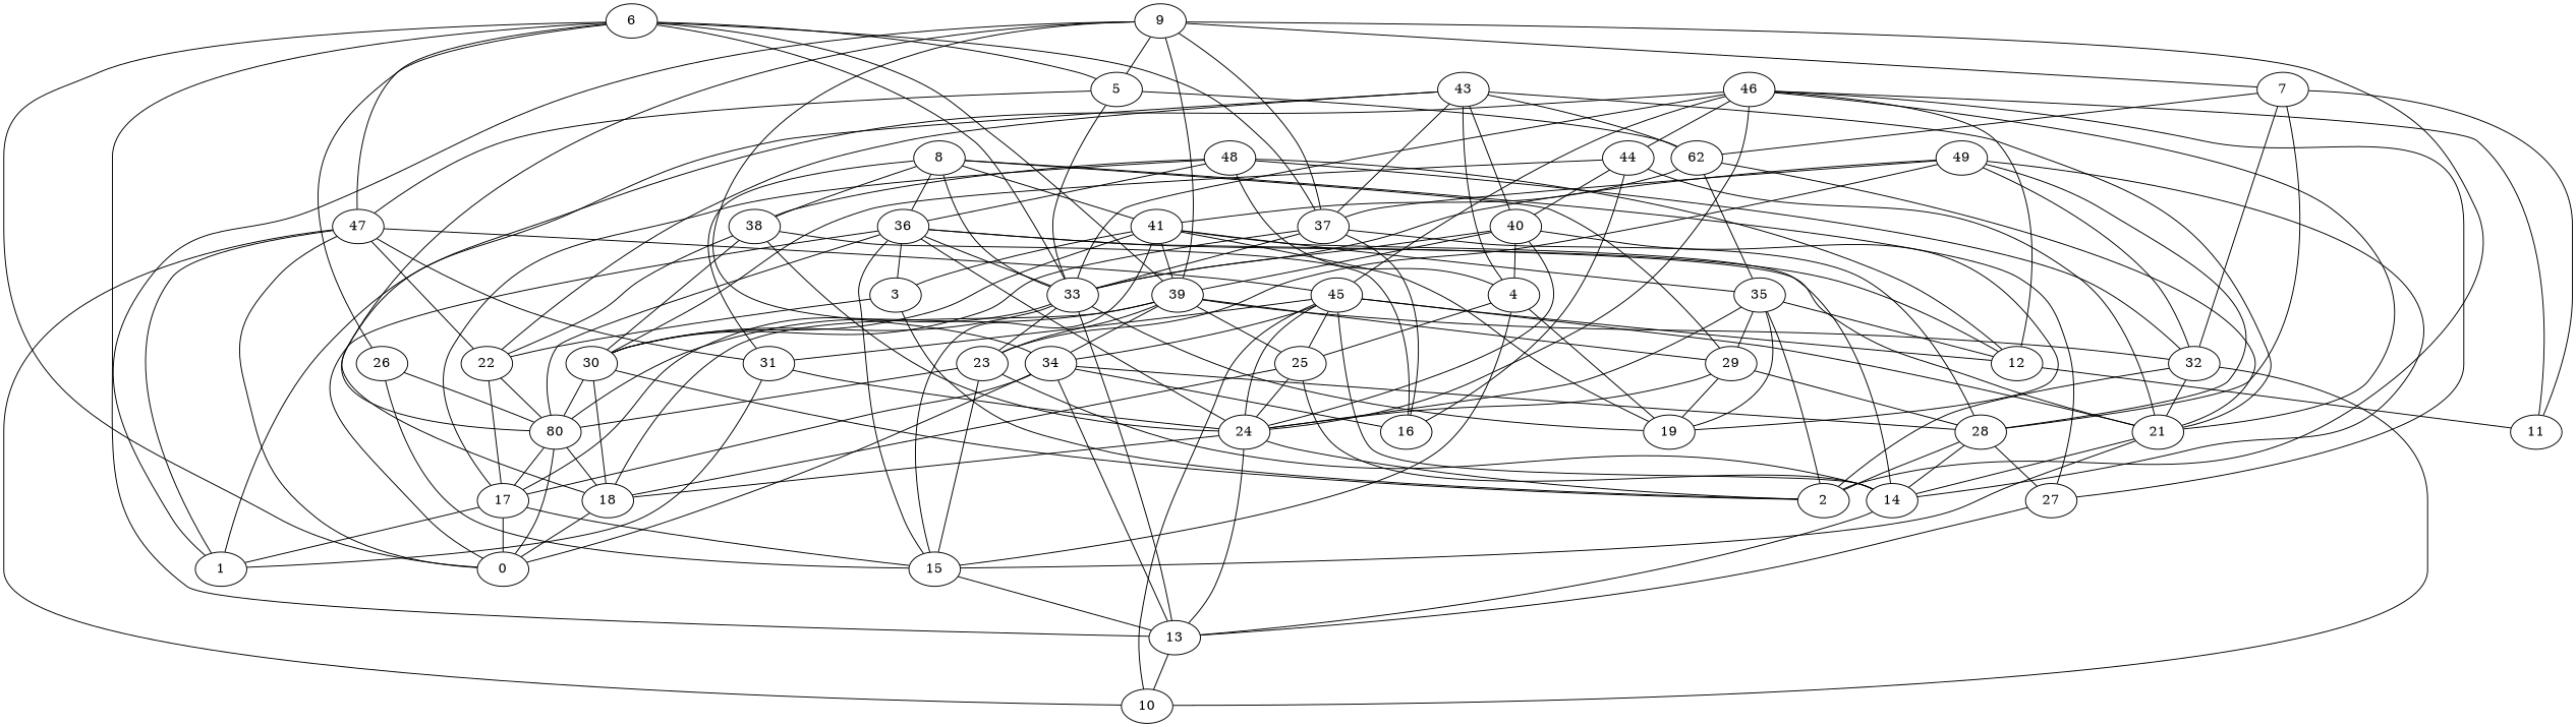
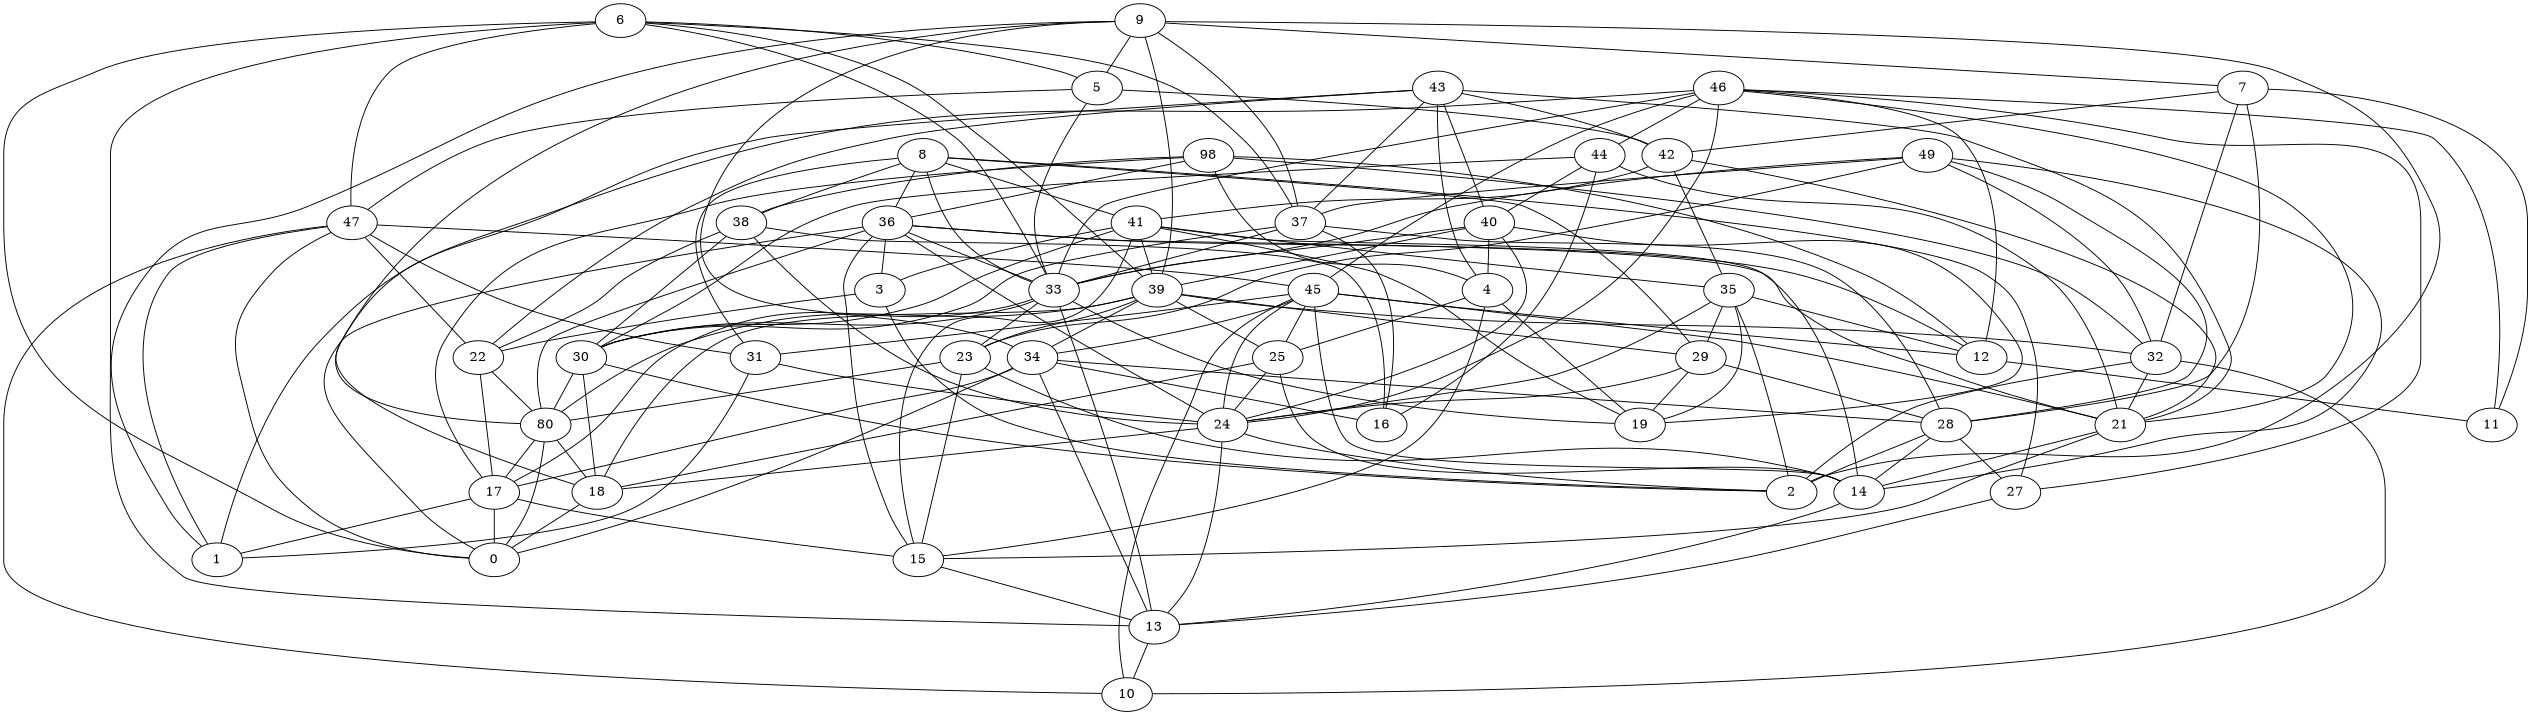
  digraph {
    edge [color=black dir=none]
    38
    22
    30
    24
    16
    17
    n7 [label=80]
    18
    2
    13
    43
    21
    40
    4
-   42 [label=62]
+   42
    37
    0
    15
    14
    33
    19
    39
    25
-   48
+   48 [label=98]
    12
    32
    36
    1
    11
    10
    31
    8
    29
    41
    27
    28
    3
    35
    23
    7
    44
-   26
    49
    9
    34
    5
    47
    46
    45
    6
    subgraph sub_1 {
      38
      22
      30
      24
      16
      17
      n7
      18
      2
      13
      43
      21
      40
      4
      42
      37
      0
      15
      14
      33
      19
      39
      25
      48
      12
      32
      36
      1
      11
      10
      31
      8
      29
      41
      27
      28
      3
      35
      23
      7
      44
-     26
      49
      9
      34
      5
      47
      46
      45
      6
    }
    38 -> 22
    38 -> 30
    38 -> 24
    38 -> 16
    22 -> 17
    22 -> n7
    30 -> n7
    30 -> 18
    30 -> 2
    24 -> 18
    24 -> 2
    24 -> 13
    17 -> 0
    17 -> 15
    17 -> 1
    n7 -> 17
    n7 -> 18
    n7 -> 0
    18 -> 0
    13 -> 10
    43 -> 22
    43 -> 18
    43 -> 21
    43 -> 40
    43 -> 4
    43 -> 42
    43 -> 37
    21 -> 15
    21 -> 14
    40 -> 24
    40 -> 4
    40 -> 33
    40 -> 19
    40 -> 39
    4 -> 15
    4 -> 19
    4 -> 25
    42 -> 21
    42 -> 41
    42 -> 35
    37 -> 30
    37 -> 16
    37 -> 33
    37 -> 28
    15 -> 13
    14 -> 13
    33 -> 30
    33 -> 17
    33 -> 13
    33 -> 19
    33 -> 23
    39 -> n7
    39 -> 18
    39 -> 25
    39 -> 32
    39 -> 29
    39 -> 23
    39 -> 34
    25 -> 24
    25 -> 18
    25 -> 14
    48 -> 38
    48 -> 17
    48 -> 4
    48 -> 12
    48 -> 32
    48 -> 36
    12 -> 11
    32 -> 2
    32 -> 21
    32 -> 10
    36 -> 24
    36 -> n7
    36 -> 21
    36 -> 0
    36 -> 15
    36 -> 33
    36 -> 12
    36 -> 3
    31 -> 24
    31 -> 1
    8 -> 38
    8 -> 33
    8 -> 36
    8 -> 31
    8 -> 29
    8 -> 41
    8 -> 27
    29 -> 24
    29 -> 19
    29 -> 28
    41 -> 30
    41 -> 15
    41 -> 14
    41 -> 19
    41 -> 39
    41 -> 3
    41 -> 35
    27 -> 13
    28 -> 2
    28 -> 14
    28 -> 27
    3 -> 22
    3 -> 2
    35 -> 24
    35 -> 2
    35 -> 19
    35 -> 12
    35 -> 29
    23 -> n7
    23 -> 15
    23 -> 14
    7 -> 42
    7 -> 32
    7 -> 11
    7 -> 28
    44 -> 30
    44 -> 16
    44 -> 21
    44 -> 40
-   26 -> n7
-   26 -> 15
    49 -> 37
    49 -> 14
    49 -> 33
    49 -> 32
    49 -> 28
    49 -> 23
    9 -> n7
    9 -> 2
    9 -> 37
    9 -> 39
    9 -> 1
    9 -> 7
    9 -> 34
    9 -> 5
    34 -> 16
    34 -> 17
    34 -> 13
    34 -> 0
    34 -> 28
    5 -> 42
    5 -> 33
    5 -> 47
    47 -> 22
    47 -> 0
    47 -> 1
    47 -> 10
    47 -> 31
    47 -> 45
    46 -> 24
    46 -> 21
    46 -> 33
    46 -> 12
    46 -> 1
    46 -> 11
    46 -> 27
    46 -> 44
    46 -> 45
    45 -> 24
    45 -> 21
    45 -> 14
    45 -> 25
    45 -> 12
    45 -> 10
    45 -> 31
    45 -> 34
    6 -> 13
    6 -> 37
    6 -> 0
    6 -> 33
    6 -> 39
-   6 -> 26
    6 -> 5
    6 -> 47
  }
